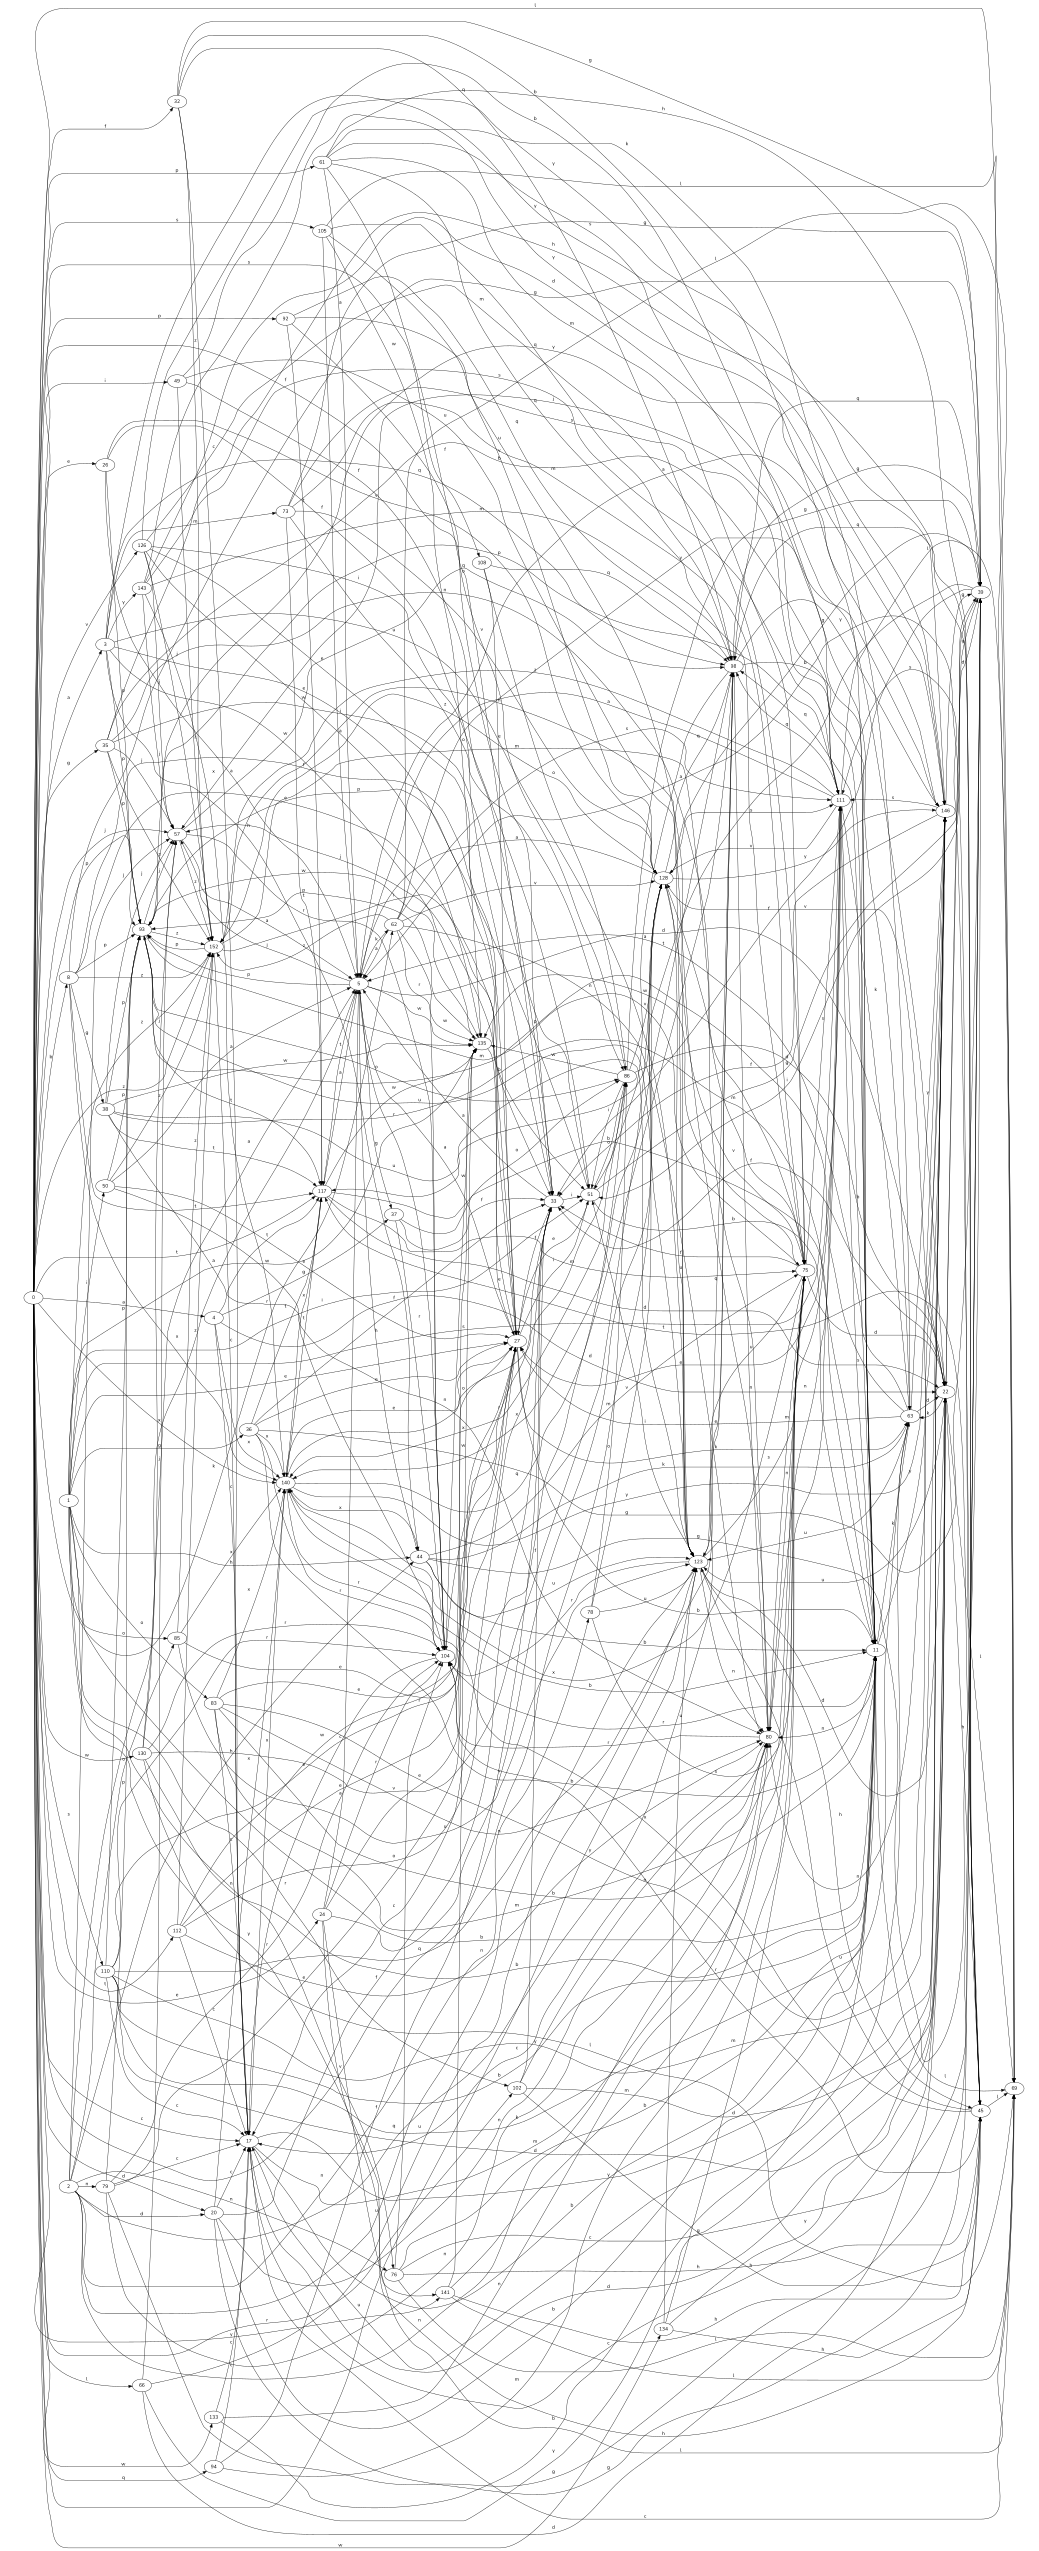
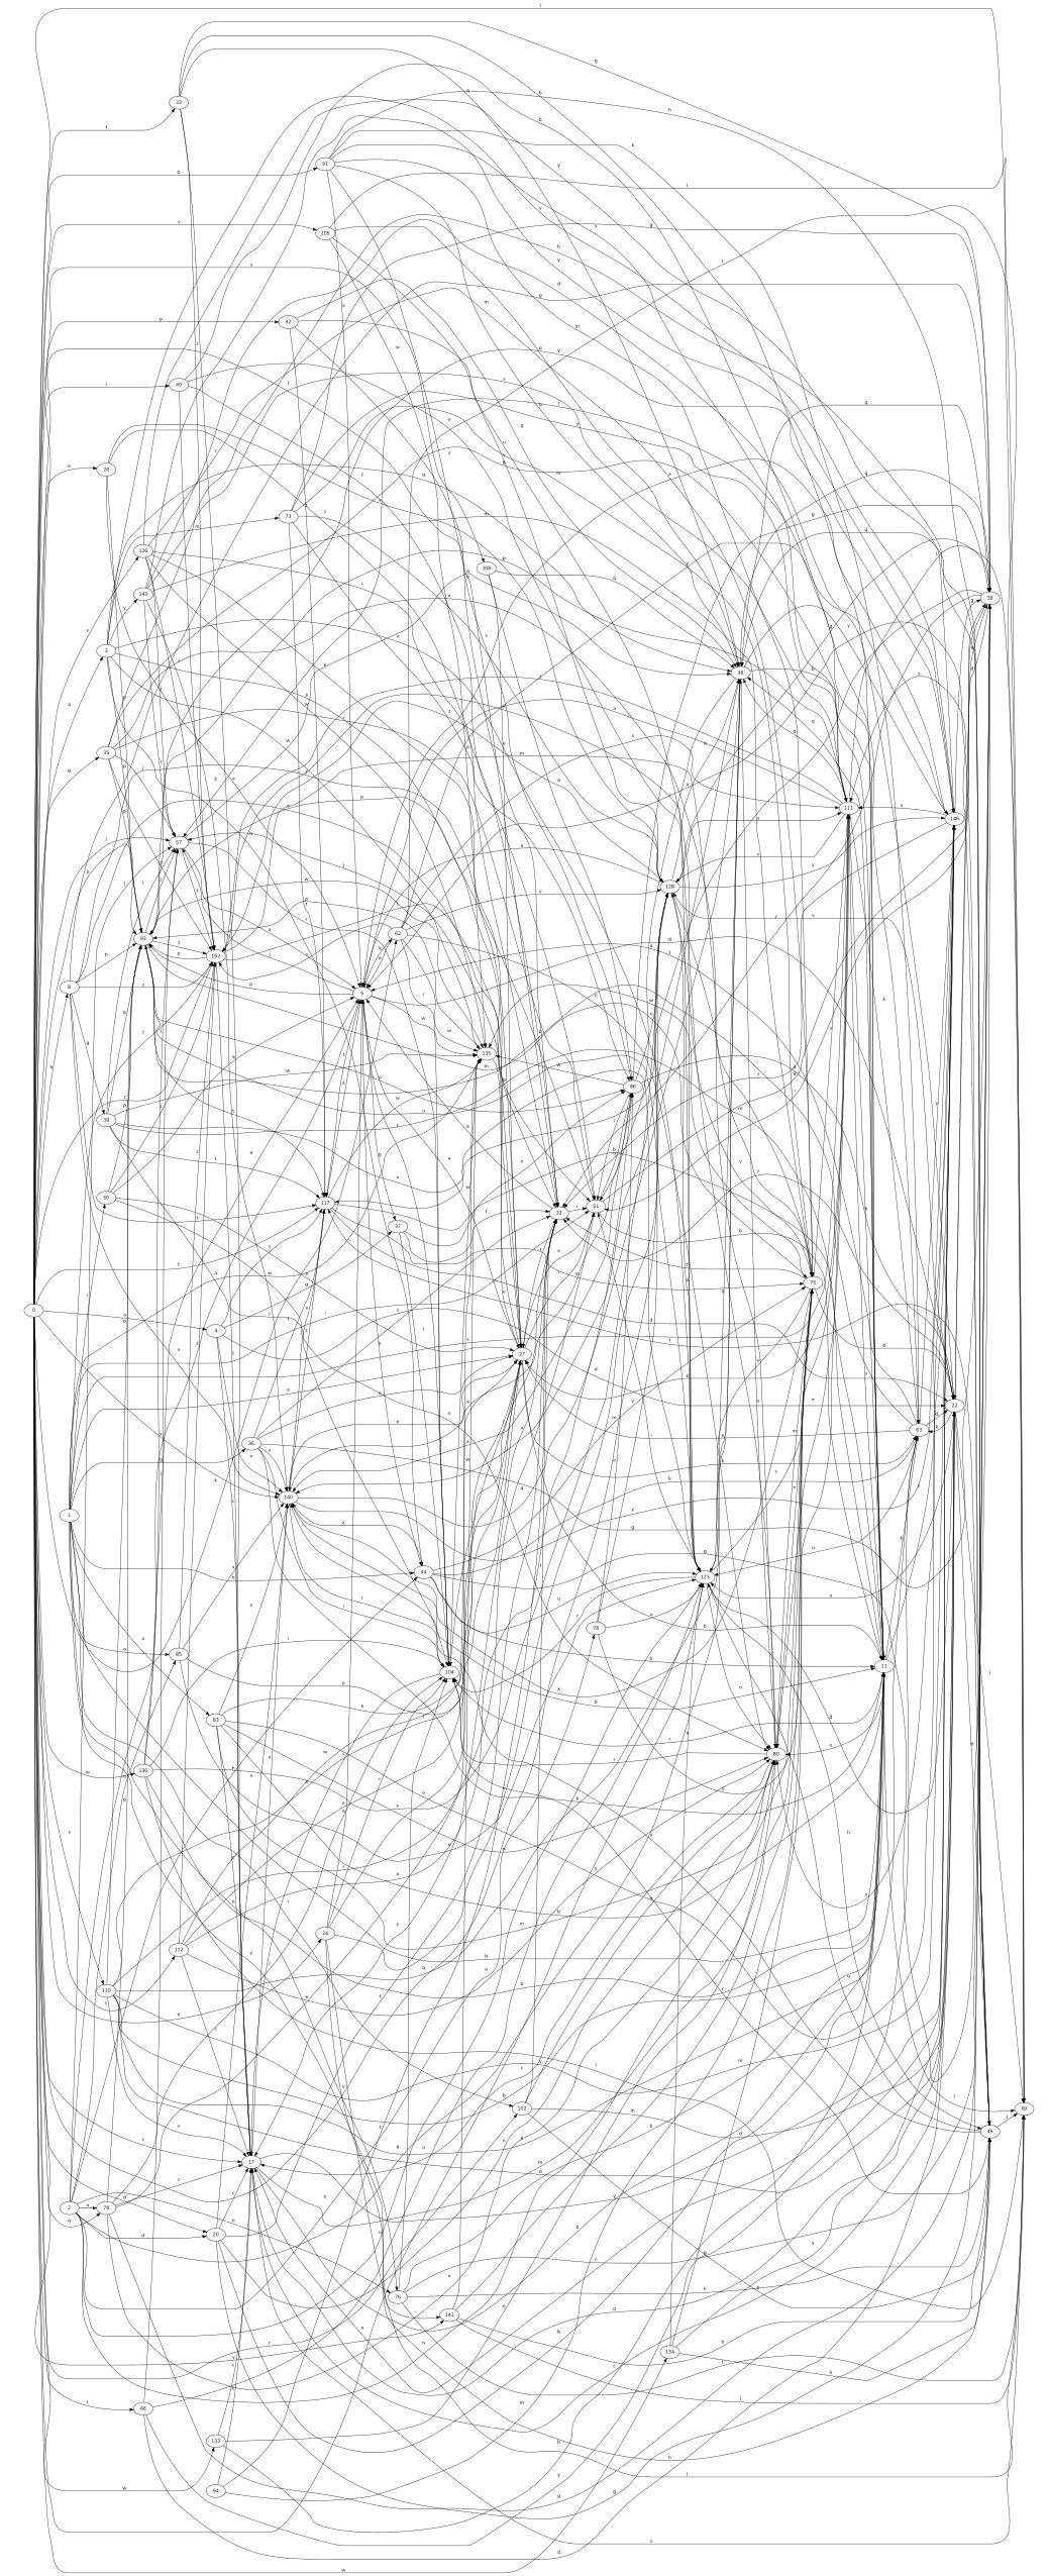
  strict digraph {
    fontname=Nunito
    rankdir=LR
    node [fontname=Nunito]
    edge [fontname=Nunito]
    0
    3
    4
    8
    17
    20
    24
    26
    32
    33
    35
    49
    57
    62
    66
    69
-   91 [label=61]
+   91
    92
    93
    94
    102
    105
    108
    110
    112
    117
    123
    126
    128
    130
    133
    134
    140
    141
    152
    27
    44
    135
    98
    73
    143
    146
    22
    37
    38
    39
    11
    75
    80
    5
    104
    45
    51
    111
    63
    86
    1
    36
    50
    76
    83
    85
    2
    78
    79
    0 -> 3 [label=a]
    0 -> 4 [label=a]
    0 -> 8 [label=b]
    0 -> 17 [label=c]
    0 -> 20 [label=d]
    0 -> 24 [label=e]
    0 -> 26 [label=e]
    0 -> 32 [label=f]
    0 -> 33 [label=f]
    0 -> 35 [label=g]
    0 -> 49 [label=i]
    0 -> 57 [label=j]
    0 -> 62 [label=k]
    0 -> 66 [label=l]
    0 -> 69 [label=l]
    0 -> 91 [label=p]
    0 -> 92 [label=p]
    0 -> 93 [label=p]
-   0 -> 94 [label=q]
+   0 -> 79 [label=q]
    0 -> 102 [label=r]
    0 -> 105 [label=s]
    0 -> 108 [label=s]
    0 -> 110 [label=s]
    0 -> 112 [label=t]
    0 -> 117 [label=t]
    0 -> 123 [label=u]
    0 -> 126 [label=v]
    0 -> 128 [label=v]
    0 -> 130 [label=w]
    0 -> 133 [label=w]
    0 -> 134 [label=w]
    0 -> 140 [label=x]
    0 -> 141 [label=y]
    0 -> 152 [label=z]
    3 -> 93 [label=p]
    3 -> 123 [label=u]
    3 -> 27 [label=e]
    3 -> 44 [label=h]
    3 -> 135 [label=w]
    3 -> 98 [label=q]
    3 -> 73 [label=m]
    3 -> 143 [label=y]
    3 -> 146 [label=y]
    4 -> 17 [label=c]
    4 -> 117 [label=t]
    4 -> 140 [label=x]
    4 -> 22 [label=d]
    4 -> 37 [label=g]
    8 -> 33 [label=f]
    8 -> 93 [label=p]
    8 -> 117 [label=t]
    8 -> 140 [label=x]
    8 -> 152 [label=z]
    8 -> 27 [label=e]
    8 -> 38 [label=g]
    8 -> 39 [label=g]
    17 -> 140 [label=x]
    17 -> 146 [label=y]
    17 -> 22 [label=d]
    17 -> 11 [label=b]
    17 -> 75 [label=m]
    20 -> 17 [label=c]
    20 -> 33 [label=f]
    20 -> 140 [label=x]
    20 -> 39 [label=g]
    20 -> 11 [label=b]
    20 -> 80 [label=n]
    24 -> 69 [label=l]
    24 -> 128 [label=v]
    24 -> 27 [label=e]
    24 -> 5 [label=a]
    24 -> 104 [label=r]
    24 -> 45 [label=h]
    26 -> 33 [label=f]
    26 -> 93 [label=p]
    26 -> 128 [label=v]
    26 -> 5 [label=a]
    32 -> 17 [label=c]
    32 -> 152 [label=z]
    32 -> 98 [label=q]
    32 -> 39 [label=g]
    32 -> 11 [label=b]
    33 -> 17 [label=c]
    33 -> 5 [label=a]
    33 -> 104 [label=r]
    33 -> 51 [label=i]
    35 -> 57 [label=j]
    35 -> 93 [label=p]
    35 -> 152 [label=z]
    35 -> 11 [label=b]
    35 -> 80 [label=n]
    35 -> 45 [label=h]
    35 -> 51 [label=i]
    49 -> 33 [label=f]
    49 -> 123 [label=u]
    49 -> 152 [label=z]
    49 -> 11 [label=b]
    57 -> 152 [label=z]
    57 -> 98 [label=q]
    57 -> 5 [label=a]
    57 -> 104 [label=r]
    62 -> 69 [label=l]
    62 -> 128 [label=v]
    62 -> 152 [label=z]
    62 -> 135 [label=w]
    62 -> 146 [label=y]
    62 -> 80 [label=n]
    62 -> 5 [label=a]
    62 -> 104 [label=r]
    62 -> 111 [label=s]
    66 -> 57 [label=j]
    66 -> 123 [label=u]
    66 -> 146 [label=y]
    66 -> 22 [label=d]
    69 -> 17 [label=c]
    91 -> 33 [label=f]
    91 -> 98 [label=q]
    91 -> 75 [label=m]
    91 -> 5 [label=a]
    91 -> 45 [label=h]
    91 -> 111 [label=s]
    91 -> 63 [label=k]
    92 -> 117 [label=t]
    92 -> 123 [label=u]
    92 -> 98 [label=q]
    92 -> 86 [label=o]
    93 -> 57 [label=j]
    93 -> 117 [label=t]
    93 -> 123 [label=u]
    93 -> 152 [label=z]
    93 -> 135 [label=w]
    93 -> 146 [label=y]
    93 -> 75 [label=m]
    93 -> 86 [label=o]
    94 -> 17 [label=c]
    94 -> 33 [label=f]
    94 -> 75 [label=m]
    102 -> 33 [label=f]
    102 -> 22 [label=d]
    102 -> 80 [label=n]
    102 -> 45 [label=h]
    105 -> 69 [label=l]
    105 -> 128 [label=v]
    105 -> 135 [label=w]
    105 -> 98 [label=q]
-   105 -> 5 [label=a]
    108 -> 27 [label=e]
    108 -> 98 [label=q]
    108 -> 86 [label=o]
    110 -> 17 [label=c]
    110 -> 93 [label=p]
    110 -> 27 [label=e]
    110 -> 98 [label=q]
    110 -> 146 [label=y]
    110 -> 22 [label=d]
    110 -> 11 [label=b]
-   110 -> 104 [label=r]
+   110 -> 51 [label=r]
    110 -> 63 [label=k]
    112 -> 17 [label=c]
    112 -> 152 [label=z]
    112 -> 27 [label=e]
    112 -> 135 [label=w]
    112 -> 80 [label=n]
    112 -> 86 [label=o]
    117 -> 140 [label=x]
    117 -> 135 [label=w]
    117 -> 22 [label=d]
    117 -> 11 [label=b]
    117 -> 75 [label=m]
    117 -> 5 [label=a]
    123 -> 98 [label=q]
    123 -> 22 [label=d]
    123 -> 80 [label=n]
    123 -> 104 [label=r]
    123 -> 45 [label=h]
    123 -> 51 [label=i]
    123 -> 111 [label=s]
    126 -> 57 [label=j]
    126 -> 152 [label=j]
    126 -> 27 [label=e]
    126 -> 135 [label=w]
    126 -> 146 [label=y]
    126 -> 75 [label=m]
    126 -> 51 [label=i]
    128 -> 123 [label=u]
    128 -> 152 [label=z]
    128 -> 98 [label=q]
    128 -> 146 [label=y]
    128 -> 39 [label=g]
    128 -> 75 [label=m]
    128 -> 5 [label=a]
    128 -> 111 [label=s]
    130 -> 57 [label=j]
    130 -> 69 [label=l]
    130 -> 128 [label=v]
    130 -> 11 [label=b]
    130 -> 5 [label=a]
    130 -> 104 [label=r]
    133 -> 17 [label=c]
    133 -> 11 [label=b]
    133 -> 80 [label=n]
    134 -> 123 [label=u]
    134 -> 146 [label=y]
    134 -> 75 [label=m]
    134 -> 45 [label=h]
    140 -> 117 [label=t]
    140 -> 27 [label=e]
    140 -> 98 [label=q]
    140 -> 146 [label=y]
    140 -> 11 [label=b]
    140 -> 104 [label=r]
    140 -> 86 [label=o]
    141 -> 69 [label=l]
    141 -> 135 [label=w]
    141 -> 75 [label=m]
    141 -> 45 [label=h]
    152 -> 17 [label=c]
    152 -> 93 [label=p]
    152 -> 75 [label=m]
    152 -> 80 [label=n]
    152 -> 51 [label=i]
    27 -> 33 [label=f]
    27 -> 57 [label=j]
    27 -> 11 [label=b]
    27 -> 5 [label=a]
    27 -> 51 [label=i]
    27 -> 63 [label=k]
    44 -> 123 [label=u]
    44 -> 140 [label=x]
    44 -> 39 [label=g]
    44 -> 11 [label=b]
    44 -> 75 [label=m]
    44 -> 63 [label=k]
    135 -> 93 [label=p]
    135 -> 27 [label=e]
    98 -> 140 [label=x]
    98 -> 146 [label=y]
    98 -> 39 [label=g]
    98 -> 11 [label=b]
    98 -> 80 [label=n]
    98 -> 51 [label=i]
    73 -> 117 [label=t]
    73 -> 128 [label=v]
    73 -> 39 [label=g]
    73 -> 75 [label=m]
    73 -> 111 [label=s]
    73 -> 86 [label=o]
    143 -> 57 [label=j]
    143 -> 140 [label=x]
    143 -> 146 [label=y]
    143 -> 22 [label=d]
    143 -> 75 [label=m]
    143 -> 111 [label=s]
    146 -> 33 [label=f]
    146 -> 39 [label=g]
    146 -> 80 [label=n]
    146 -> 5 [label=a]
    146 -> 111 [label=s]
    22 -> 17 [label=c]
    22 -> 33 [label=f]
    22 -> 69 [label=l]
    22 -> 123 [label=u]
    22 -> 128 [label=v]
    22 -> 39 [label=g]
    22 -> 45 [label=h]
    22 -> 63 [label=k]
    37 -> 33 [label=f]
    37 -> 104 [label=r]
    37 -> 86 [label=o]
    38 -> 57 [label=j]
    38 -> 93 [label=p]
    38 -> 117 [label=t]
    38 -> 123 [label=u]
    38 -> 135 [label=w]
    38 -> 11 [label=b]
    38 -> 104 [label=r]
    39 -> 33 [label=f]
    39 -> 117 [label=t]
    39 -> 98 [label=q]
    39 -> 22 [label=d]
    39 -> 51 [label=i]
    11 -> 69 [label=l]
    11 -> 98 [label=q]
    11 -> 146 [label=y]
    11 -> 80 [label=n]
    11 -> 104 [label=r]
    11 -> 111 [label=s]
    11 -> 63 [label=k]
    75 -> 33 [label=f]
    75 -> 123 [label=u]
    75 -> 128 [label=v]
    75 -> 140 [label=x]
    75 -> 135 [label=w]
    75 -> 22 [label=d]
    75 -> 80 [label=n]
    75 -> 111 [label=s]
    80 -> 17 [label=c]
    80 -> 75 [label=m]
    80 -> 104 [label=r]
    5 -> 57 [label=j]
    5 -> 62 [label=k]
    5 -> 93 [label=p]
    5 -> 117 [label=t]
    5 -> 44 [label=h]
    5 -> 135 [label=w]
    5 -> 22 [label=d]
    5 -> 37 [label=g]
    5 -> 104 [label=r]
    104 -> 17 [label=c]
    104 -> 135 [label=w]
    45 -> 69 [label=l]
    45 -> 117 [label=t]
    45 -> 123 [label=u]
    45 -> 140 [label=x]
    45 -> 98 [label=q]
    45 -> 5 [label=a]
    45 -> 104 [label=r]
    45 -> 111 [label=s]
    51 -> 93 [label=p]
    51 -> 27 [label=e]
    51 -> 39 [label=g]
    51 -> 11 [label=b]
    51 -> 86 [label=o]
    111 -> 69 [label=l]
    111 -> 93 [label=p]
    111 -> 128 [label=v]
    111 -> 152 [label=z]
    111 -> 27 [label=e]
    111 -> 98 [label=q]
    111 -> 11 [label=b]
    111 -> 80 [label=n]
    111 -> 5 [label=a]
    111 -> 63 [label=k]
    63 -> 17 [label=c]
    63 -> 57 [label=j]
    63 -> 93 [label=p]
    63 -> 123 [label=u]
    63 -> 27 [label=e]
    63 -> 146 [label=y]
    63 -> 22 [label=d]
    63 -> 5 [label=a]
    86 -> 128 [label=v]
    86 -> 140 [label=x]
    86 -> 135 [label=w]
    86 -> 22 [label=d]
    86 -> 39 [label=g]
    86 -> 51 [label=i]
    1 -> 102 [label=r]
    1 -> 141 [label=y]
    1 -> 152 [label=z]
    1 -> 27 [label=e]
    1 -> 44 [label=h]
    1 -> 135 [label=w]
    1 -> 11 [label=b]
    1 -> 51 [label=i]
    1 -> 111 [label=s]
    1 -> 36 [label=g]
    1 -> 50 [label=i]
    1 -> 76 [label=n]
    1 -> 83 [label=o]
    1 -> 85 [label=o]
    36 -> 33 [label=f]
    36 -> 117 [label=t]
    36 -> 140 [label=x]
    36 -> 27 [label=e]
    36 -> 39 [label=g]
    36 -> 11 [label=b]
    36 -> 104 [label=r]
    50 -> 93 [label=p]
    50 -> 152 [label=z]
    50 -> 27 [label=e]
    50 -> 80 [label=n]
    50 -> 5 [label=a]
    76 -> 69 [label=l]
    76 -> 39 [label=g]
    76 -> 11 [label=b]
    76 -> 104 [label=r]
    76 -> 45 [label=h]
    83 -> 17 [label=c]
    83 -> 140 [label=x]
    83 -> 27 [label=e]
    83 -> 146 [label=y]
    83 -> 11 [label=b]
    83 -> 75 [label=m]
    83 -> 80 [label=n]
    85 -> 123 [label=u]
    85 -> 140 [label=x]
    85 -> 152 [label=z]
    85 -> 27 [label=e]
    2 -> 20 [label=d]
    2 -> 57 [label=j]
    2 -> 123 [label=u]
    2 -> 44 [label=h]
    2 -> 98 [label=q]
    2 -> 80 [label=n]
    2 -> 5 [label=a]
    2 -> 76 [label=n]
    2 -> 85 [label=o]
    2 -> 78 [label=n]
    2 -> 79 [label=n]
    78 -> 123 [label=u]
    78 -> 128 [label=v]
    78 -> 111 [label=s]
    78 -> 86 [label=o]
    79 -> 17 [label=c]
    79 -> 93 [label=p]
    79 -> 27 [label=e]
    79 -> 39 [label=g]
    79 -> 80 [label=n]
    79 -> 104 [label=r]
  }
